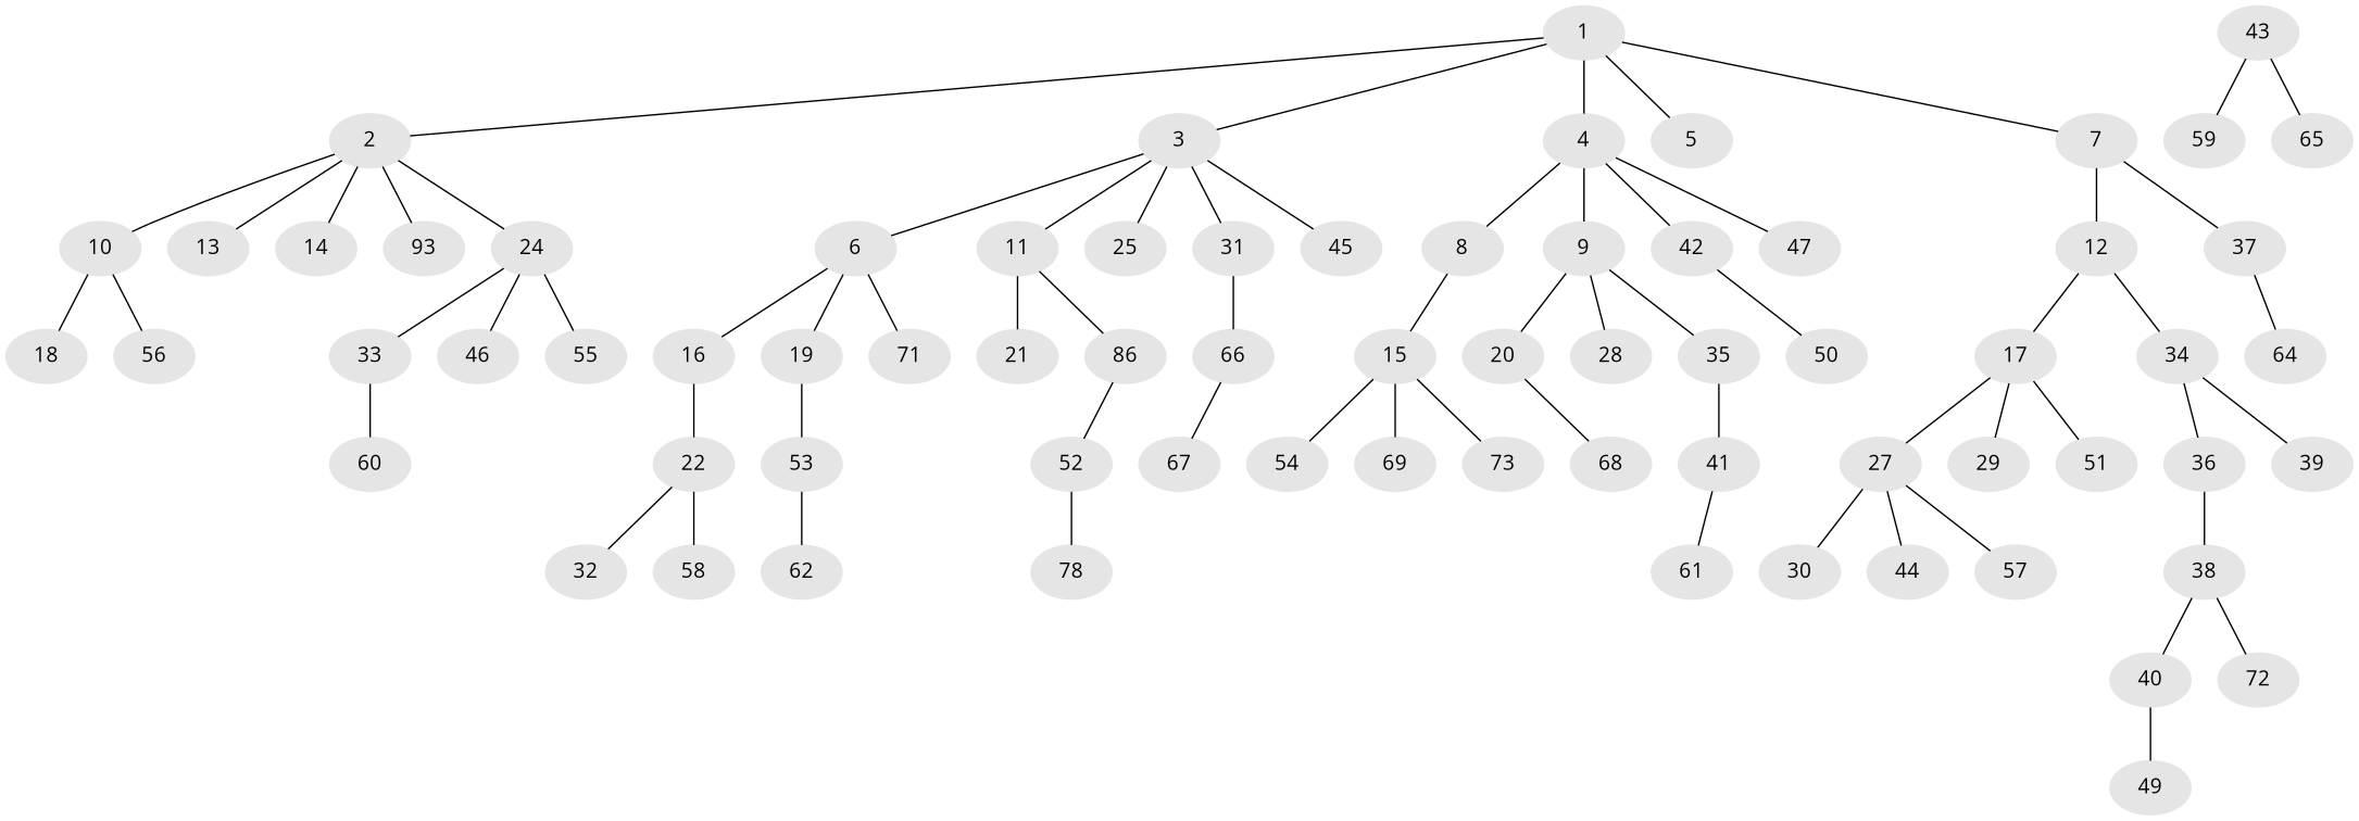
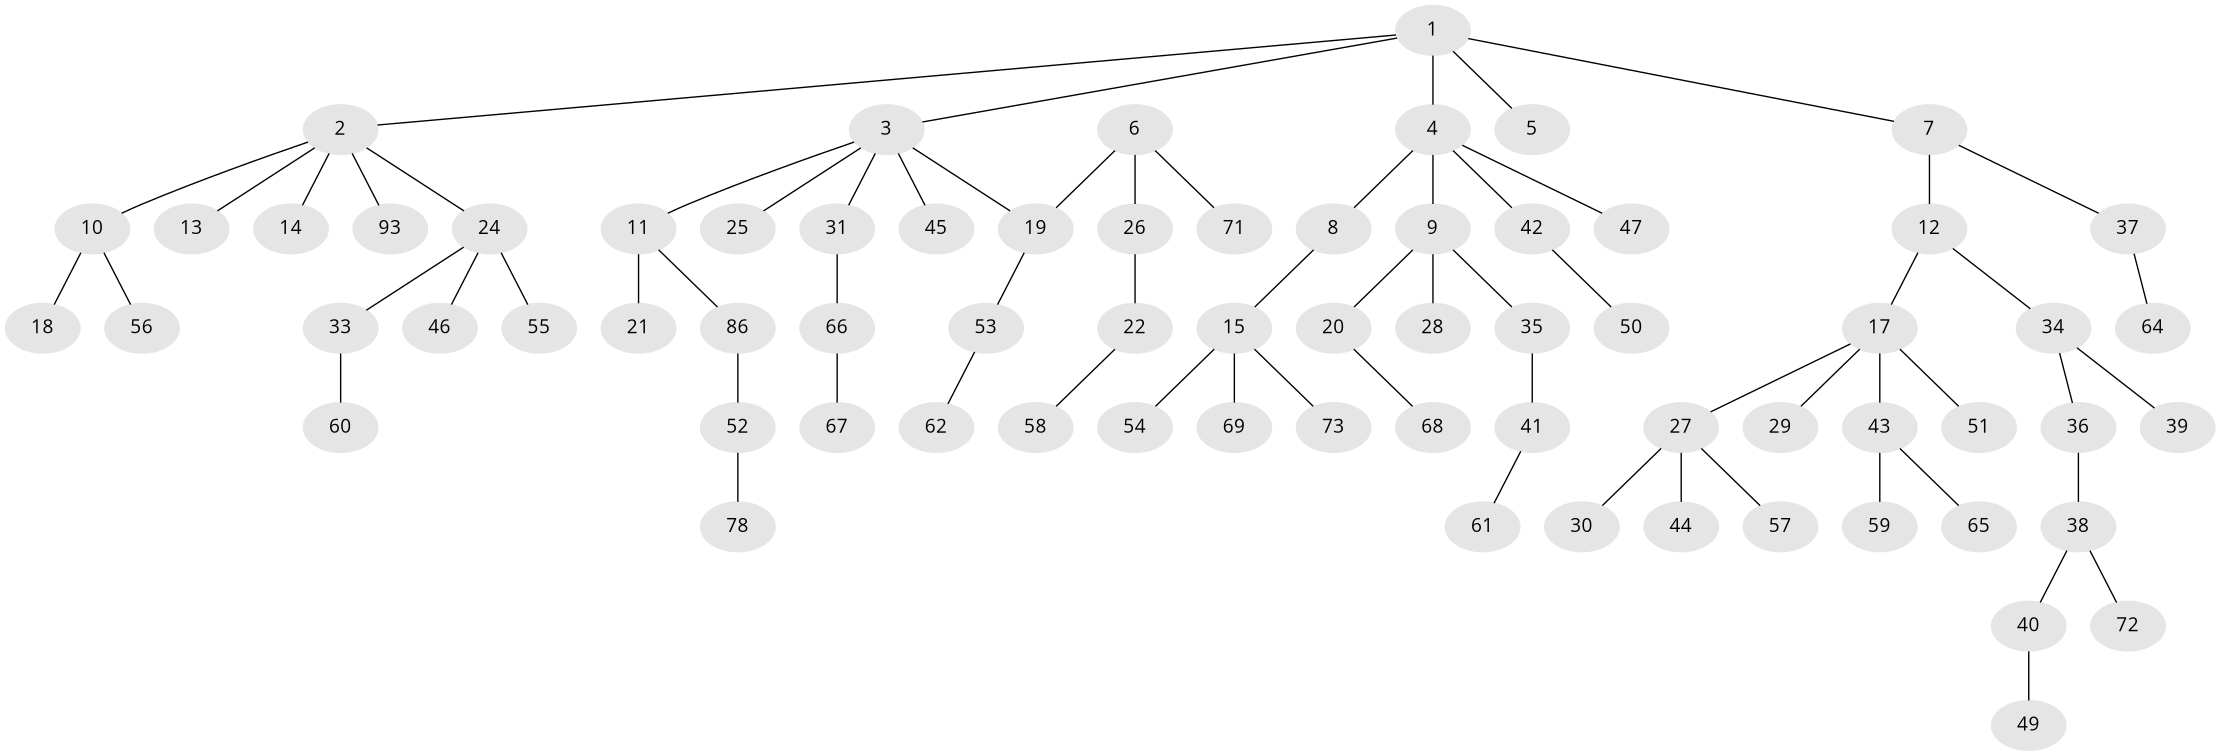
  graph {
    fontname="Open Sans"
    node [color=gray90 fontname="Open Sans" style=filled]
    edge [fontname="Open Sans"]
    1
    2
    3
    4
    5
    7
    10
    13
    14
    n10 [label=93]
    24
    6
    11
    25
    31
    45
    8
    9
    42
    47
    12
    37
    18
    56
    33
    46
    55
-   16
+   16 [label=26]
    19
    71
    21
    n32 [label=86]
    66
    15
    20
    28
    35
    50
    22
    53
    17
    34
    64
    54
    69
    73
    68
    41
    52
    27
    29
    43
    51
    36
    39
-   32
    58
    30
    44
    57
    59
    65
    62
    60
    n65 [label=78]
    67
    38
    61
    40
    72
    49
    1 -- 2
    1 -- 3
    1 -- 4
    1 -- 5
    1 -- 7
    2 -- 10
    2 -- 13
    2 -- 14
    2 -- n10
    2 -- 24
-   3 -- 6
+   3 -- 19
    3 -- 11
    3 -- 25
    3 -- 31
    3 -- 45
    4 -- 8
    4 -- 9
    4 -- 42
    4 -- 47
    7 -- 12
    7 -- 37
    10 -- 18
    10 -- 56
    24 -- 33
    24 -- 46
    24 -- 55
    6 -- 16
    6 -- 19
    6 -- 71
    11 -- 21
    11 -- n32
    31 -- 66
    8 -- 15
    9 -- 20
    9 -- 28
    9 -- 35
    42 -- 50
    12 -- 17
    12 -- 34
    37 -- 64
    33 -- 60
    16 -- 22
    19 -- 53
    n32 -- 52
    66 -- 67
    15 -- 54
    15 -- 69
    15 -- 73
    20 -- 68
    35 -- 41
-   22 -- 32
    22 -- 58
    53 -- 62
    17 -- 27
    17 -- 29
+   17 -- 43
    17 -- 51
    34 -- 36
    34 -- 39
    41 -- 61
    52 -- n65
    27 -- 30
    27 -- 44
    27 -- 57
    43 -- 59
    43 -- 65
    36 -- 38
    38 -- 40
    38 -- 72
    40 -- 49
  }
